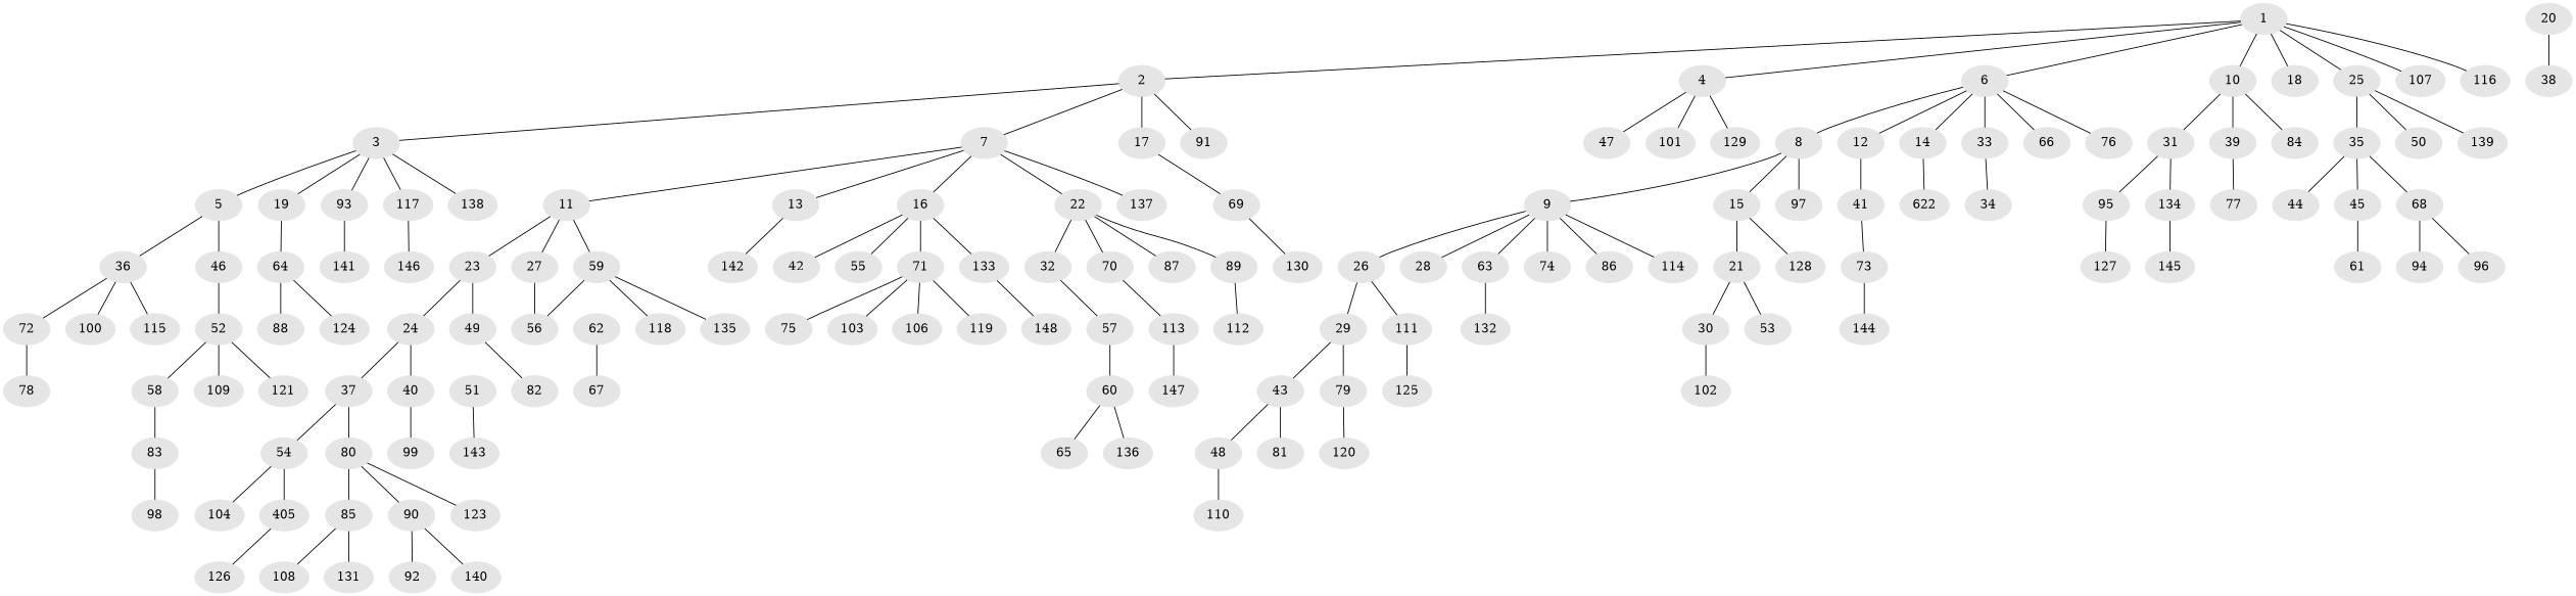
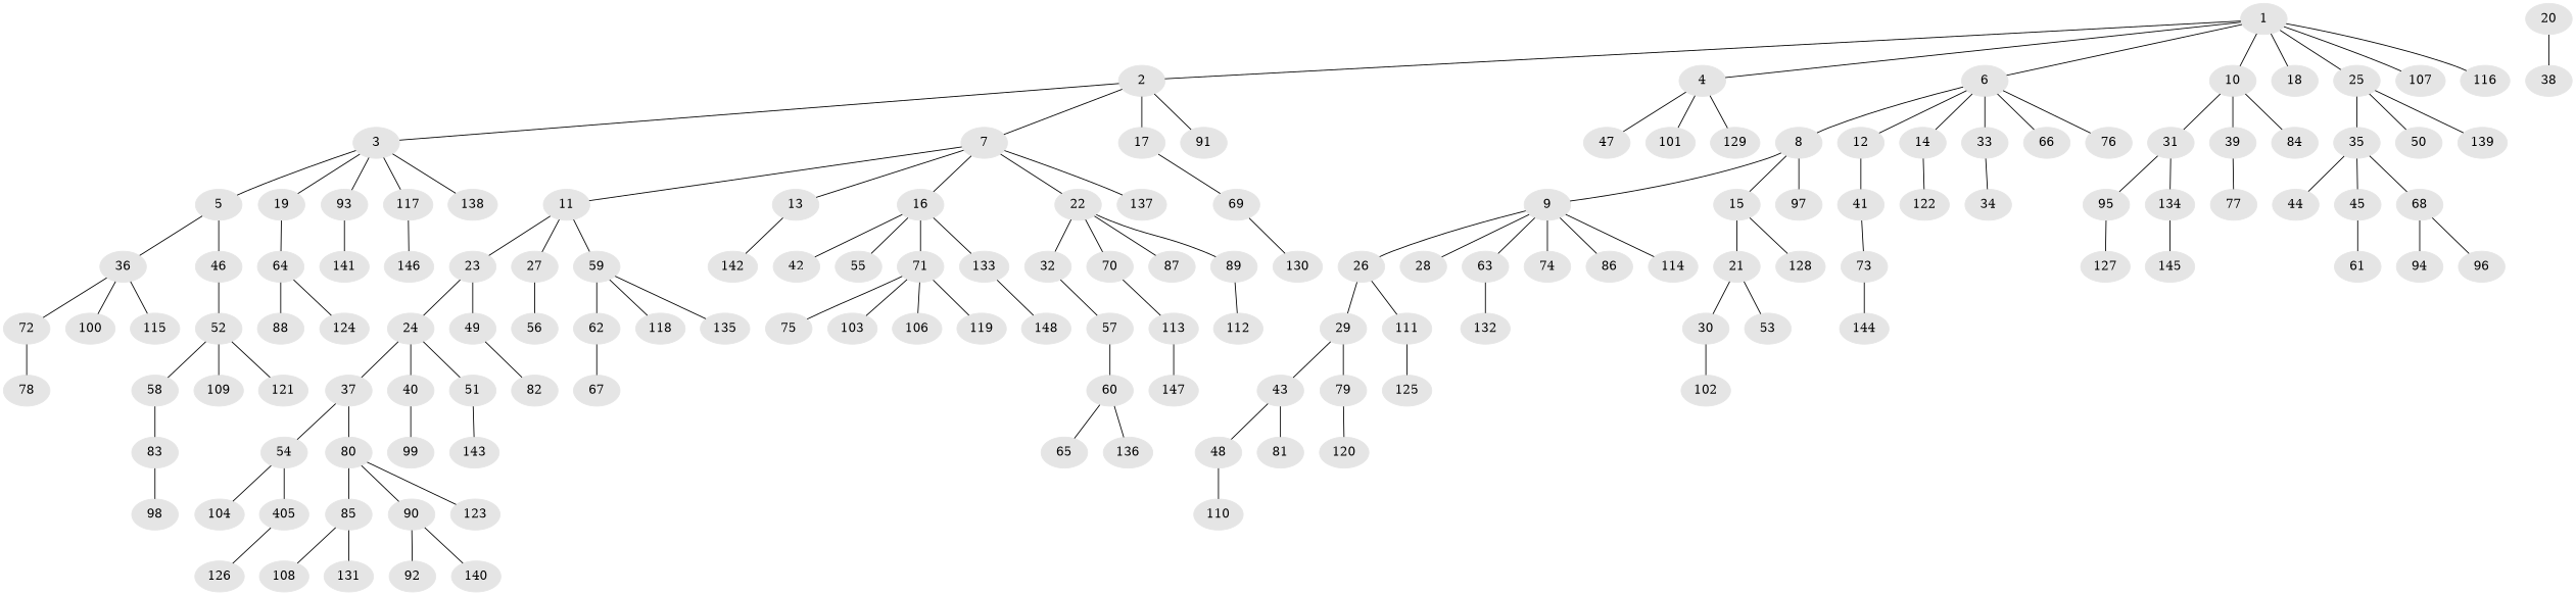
  graph {
    node [color=gray90 style=filled]
    1
    2
    4
    6
    10
    18
    25
    107
    116
    3
    7
    17
    91
    47
    101
    129
    8
    12
    14
    33
    66
    76
    31
    39
    84
    35
    50
    139
    5
    19
    93
    117
    138
    11
    13
    16
    22
    137
    69
    36
    46
    64
    141
    146
    20
    38
    72
    100
    115
    52
    9
    15
    97
    41
-   122 [label=622]
+   122
    34
    23
    27
    59
    142
    42
    55
    71
    133
    32
    70
    87
    89
    26
    28
    63
    74
    86
    114
    21
    128
    29
    111
    132
    95
    134
    77
    24
    49
    56
    62
    118
    135
    73
    30
    53
    75
    103
    106
    119
    148
    130
    88
    124
    102
    57
    113
    112
    37
    40
    51
    82
    54
    80
    99
    143
    44
    45
    68
    43
    79
    125
    48
    81
    120
    127
    145
    60
    61
    94
    96
    78
    104
    n129 [label=405]
    85
    90
    123
    144
    110
    58
    109
    121
    83
    126
    65
    136
    98
    67
    147
    108
    131
    92
    140
    1 -- 2
    1 -- 4
    1 -- 6
    1 -- 10
    1 -- 18
    1 -- 25
    1 -- 107
    1 -- 116
    2 -- 3
    2 -- 7
    2 -- 17
    2 -- 91
    4 -- 47
    4 -- 101
    4 -- 129
    6 -- 8
    6 -- 12
    6 -- 14
    6 -- 33
    6 -- 66
    6 -- 76
    10 -- 31
    10 -- 39
    10 -- 84
    25 -- 35
    25 -- 50
    25 -- 139
    3 -- 5
    3 -- 19
    3 -- 93
    3 -- 117
    3 -- 138
    7 -- 11
    7 -- 13
    7 -- 16
    7 -- 22
    7 -- 137
    17 -- 69
    8 -- 9
    8 -- 15
    8 -- 97
    12 -- 41
    14 -- 122
    33 -- 34
    31 -- 95
    31 -- 134
    39 -- 77
    35 -- 44
    35 -- 45
    35 -- 68
    5 -- 36
    5 -- 46
    19 -- 64
    93 -- 141
    117 -- 146
    11 -- 23
    11 -- 27
    11 -- 59
    13 -- 142
    16 -- 42
    16 -- 55
    16 -- 71
    16 -- 133
    22 -- 32
    22 -- 70
    22 -- 87
    22 -- 89
    69 -- 130
    36 -- 72
    36 -- 100
    36 -- 115
    46 -- 52
    64 -- 88
    64 -- 124
    20 -- 38
    72 -- 78
    52 -- 58
    52 -- 109
    52 -- 121
    9 -- 26
    9 -- 28
    9 -- 63
    9 -- 74
    9 -- 86
    9 -- 114
    15 -- 21
    15 -- 128
    41 -- 73
    23 -- 24
    23 -- 49
    27 -- 56
-   59 -- 56
+   59 -- 62
    59 -- 118
    59 -- 135
    71 -- 75
    71 -- 103
    71 -- 106
    71 -- 119
    133 -- 148
    32 -- 57
    70 -- 113
    89 -- 112
    26 -- 29
    26 -- 111
    63 -- 132
    21 -- 30
    21 -- 53
    29 -- 43
    29 -- 79
    111 -- 125
    95 -- 127
    134 -- 145
    24 -- 37
    24 -- 40
+   24 -- 51
    49 -- 82
    62 -- 67
    73 -- 144
    30 -- 102
    57 -- 60
    113 -- 147
    37 -- 54
    37 -- 80
    40 -- 99
    51 -- 143
    54 -- 104
    54 -- n129
    80 -- 85
    80 -- 90
    80 -- 123
    45 -- 61
    68 -- 94
    68 -- 96
    43 -- 48
    43 -- 81
    79 -- 120
    48 -- 110
    60 -- 65
    60 -- 136
    n129 -- 126
    85 -- 108
    85 -- 131
    90 -- 92
    90 -- 140
    58 -- 83
    83 -- 98
  }
